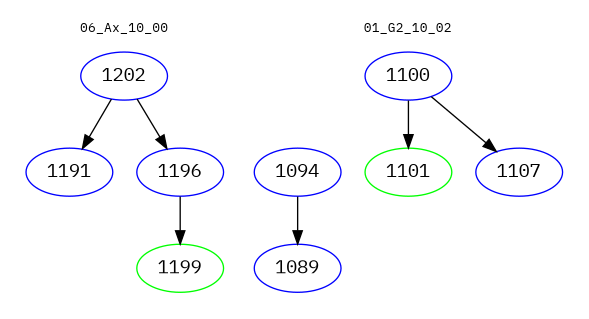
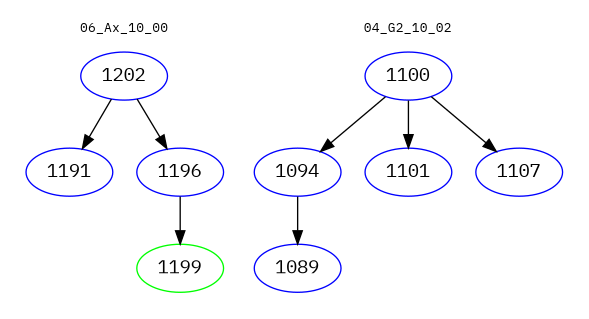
  digraph {
    fontname="IBM Plex Mono"
    node [color=blue fontname="IBM Plex Mono"]
    edge [color=black fontname="IBM Plex Mono"]
    n1 [label=1202]
    n2 [label=1191]
    n3 [label=1196]
    n4 [color=green label=1199]
    n5 [label=1100]
    n6 [label=1094]
-   n7 [color=green label=1101]
+   n7 [label=1101]
    n8 [label=1107]
    n9 [label=1089]
    subgraph cluster_1 {
      color=white
      fontsize=10
      label="06_Ax_10_00"
      n1
      n2
      n3
      n4
    }
    subgraph cluster_2 {
      color=white
      fontsize=10
-     label="01_G2_10_02"
+     label="04_G2_10_02"
      n5
      n6
      n7
      n8
      n9
    }
    n1 -> n2
    n1 -> n3
    n3 -> n4
+   n5 -> n6
    n5 -> n7
    n5 -> n8
    n6 -> n9
  }
